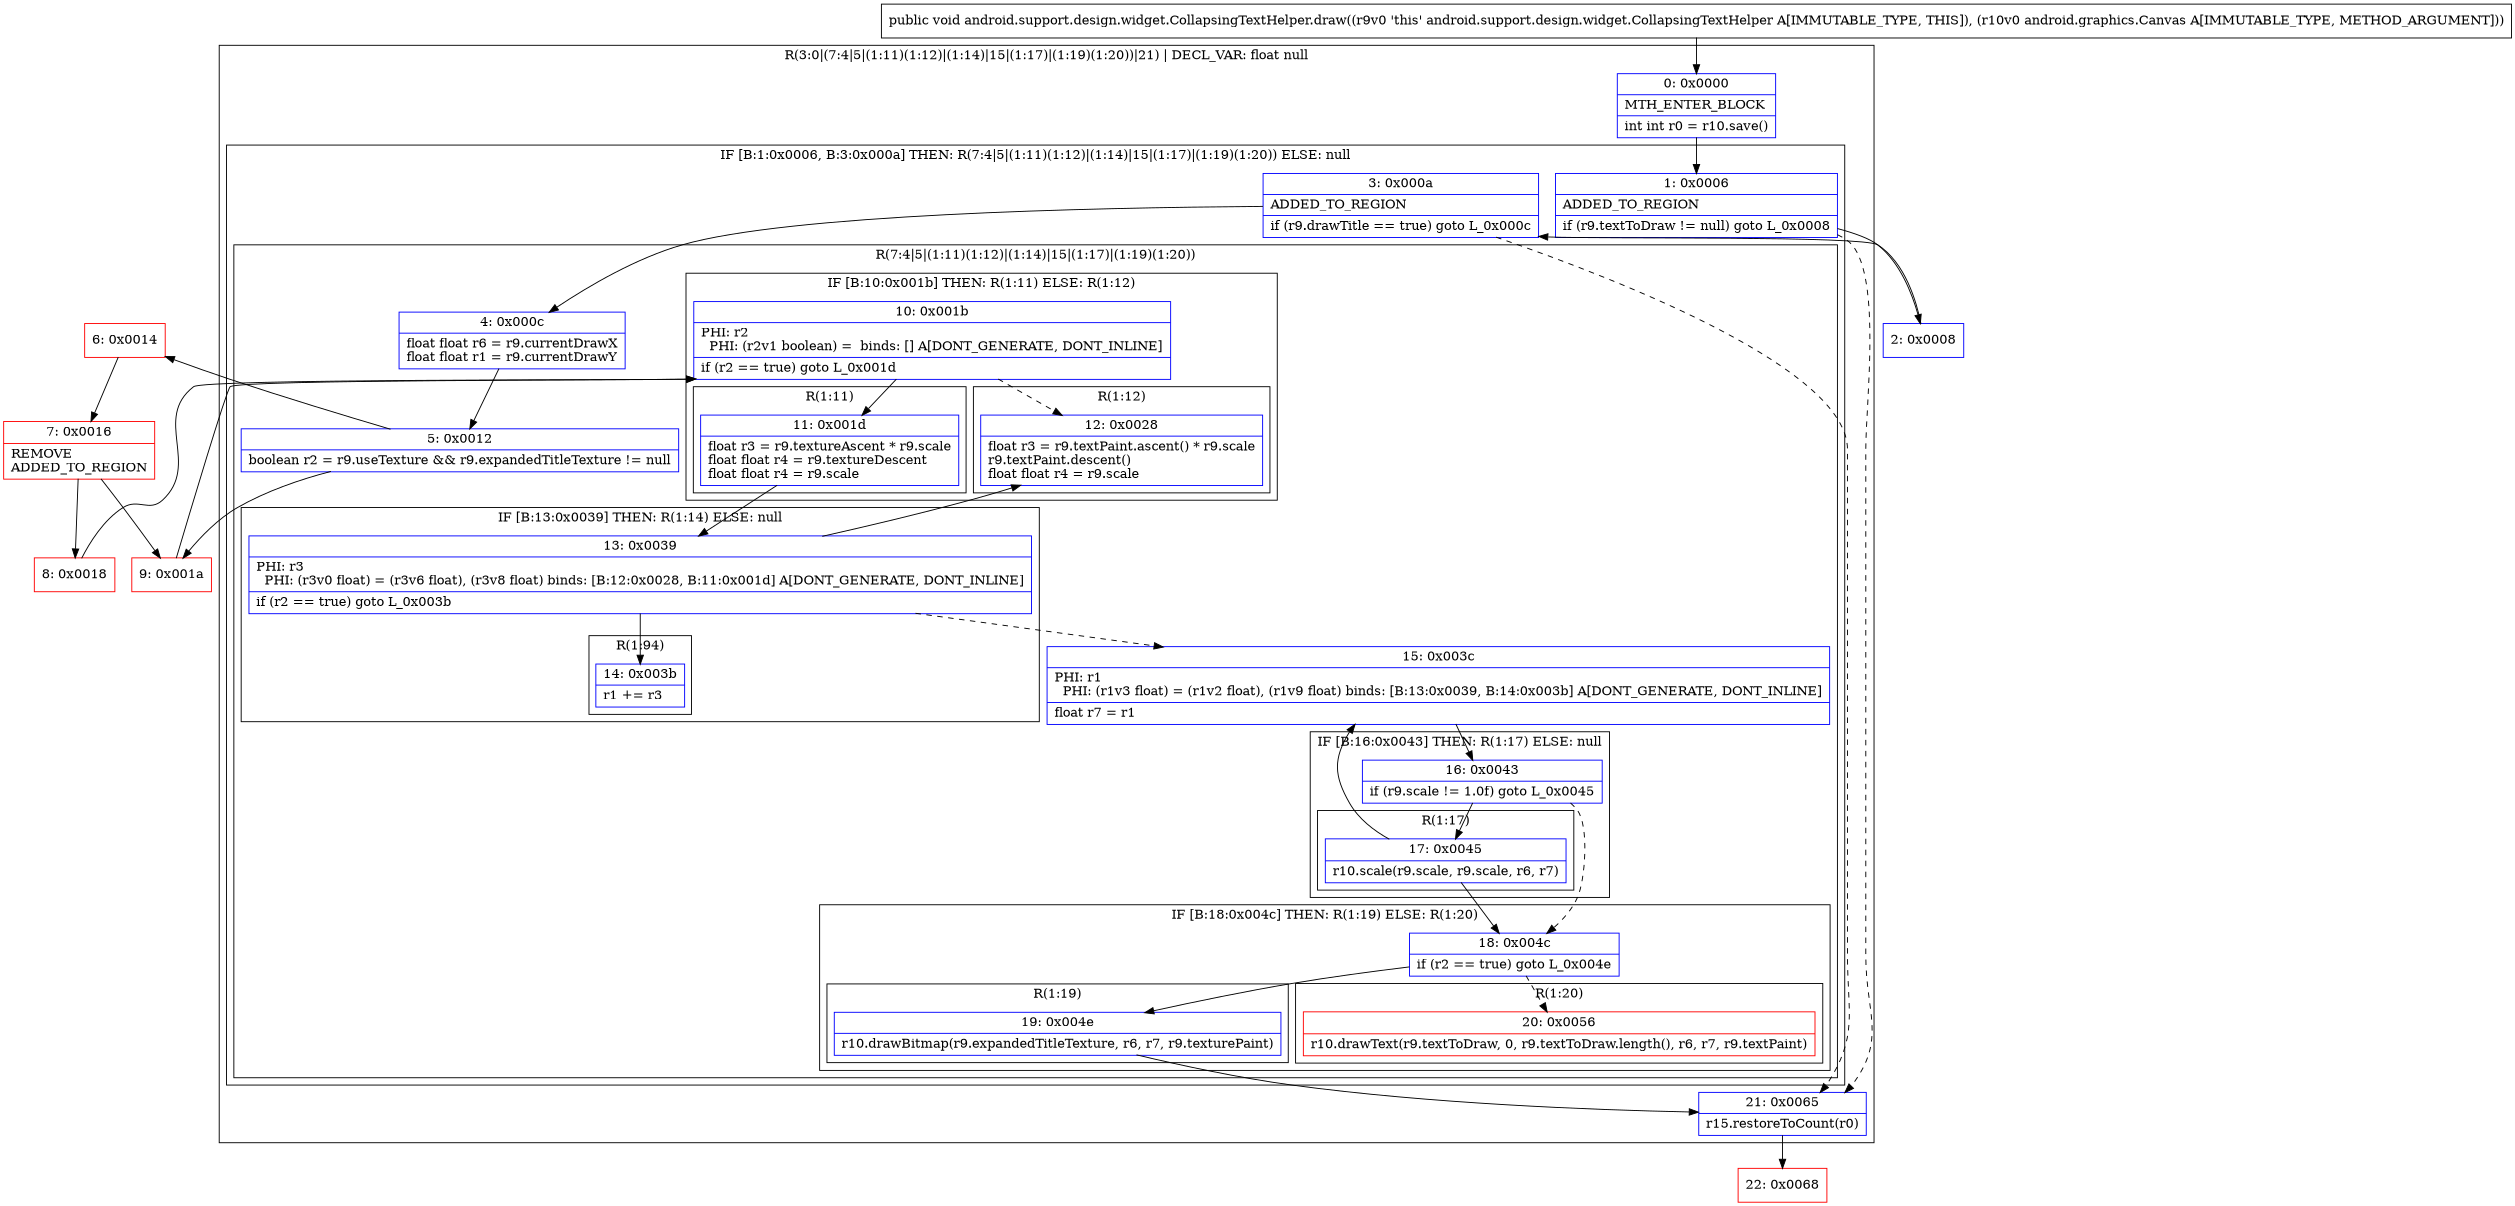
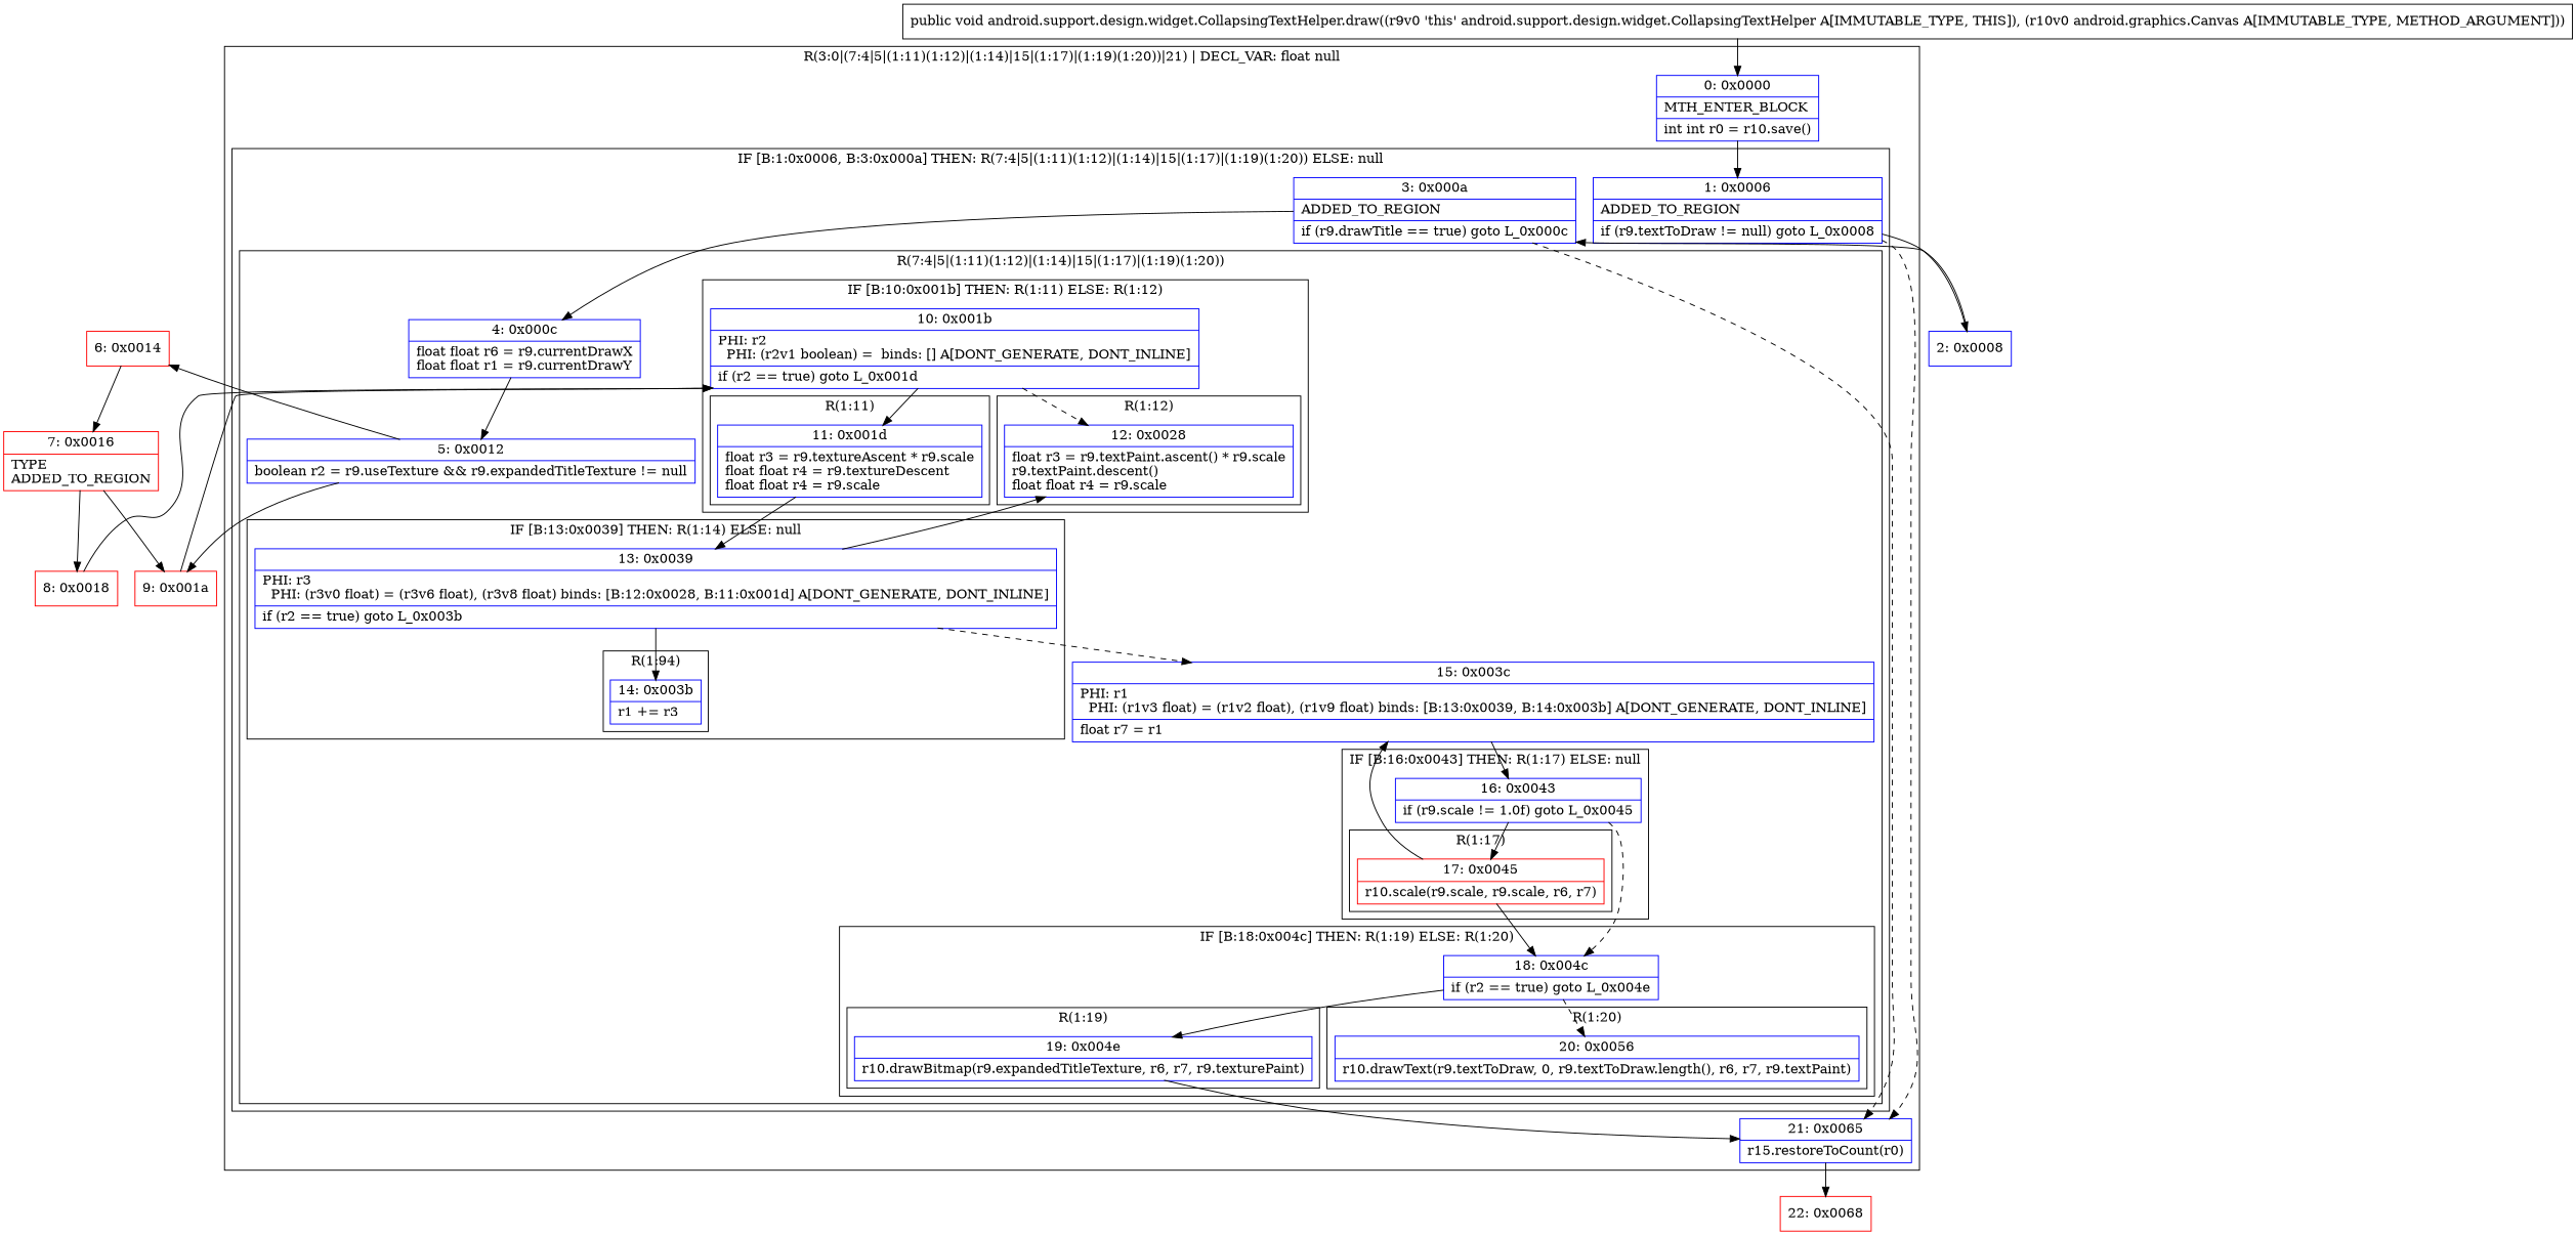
  digraph {
    node [color=blue shape=record]
    n1 [label="{11\:\ 0x001d|float r3 = r9.textureAscent * r9.scale\lfloat float r4 = r9.textureDescent\lfloat float r4 = r9.scale\l}"]
    n2 [label="{12\:\ 0x0028|float r3 = r9.textPaint.ascent() * r9.scale\lr9.textPaint.descent()\lfloat float r4 = r9.scale\l}"]
    n3 [label="{10\:\ 0x001b|PHI: r2 \l  PHI: (r2v1 boolean) =  binds: [] A[DONT_GENERATE, DONT_INLINE]\l|if (r2 == true) goto L_0x001d\l}"]
    n4 [label="{14\:\ 0x003b|r1 += r3\l}"]
    n5 [label="{13\:\ 0x0039|PHI: r3 \l  PHI: (r3v0 float) = (r3v6 float), (r3v8 float) binds: [B:12:0x0028, B:11:0x001d] A[DONT_GENERATE, DONT_INLINE]\l|if (r2 == true) goto L_0x003b\l}"]
-   n6 [label="{17\:\ 0x0045|r10.scale(r9.scale, r9.scale, r6, r7)\l}"]
+   n6 [color=red label="{17\:\ 0x0045|r10.scale(r9.scale, r9.scale, r6, r7)\l}"]
    n7 [label="{16\:\ 0x0043|if (r9.scale != 1.0f) goto L_0x0045\l}"]
    n8 [label="{19\:\ 0x004e|r10.drawBitmap(r9.expandedTitleTexture, r6, r7, r9.texturePaint)\l}"]
-   n9 [color=red label="{20\:\ 0x0056|r10.drawText(r9.textToDraw, 0, r9.textToDraw.length(), r6, r7, r9.textPaint)\l}"]
+   n9 [label="{20\:\ 0x0056|r10.drawText(r9.textToDraw, 0, r9.textToDraw.length(), r6, r7, r9.textPaint)\l}"]
    n10 [label="{18\:\ 0x004c|if (r2 == true) goto L_0x004e\l}"]
    n11 [label="{4\:\ 0x000c|float float r6 = r9.currentDrawX\lfloat float r1 = r9.currentDrawY\l}"]
    n12 [label="{5\:\ 0x0012|boolean r2 = r9.useTexture && r9.expandedTitleTexture != null\l}"]
    n13 [label="{15\:\ 0x003c|PHI: r1 \l  PHI: (r1v3 float) = (r1v2 float), (r1v9 float) binds: [B:13:0x0039, B:14:0x003b] A[DONT_GENERATE, DONT_INLINE]\l|float r7 = r1\l}"]
    n14 [label="{1\:\ 0x0006|ADDED_TO_REGION\l|if (r9.textToDraw != null) goto L_0x0008\l}"]
    n15 [label="{3\:\ 0x000a|ADDED_TO_REGION\l|if (r9.drawTitle == true) goto L_0x000c\l}"]
    n16 [label="{0\:\ 0x0000|MTH_ENTER_BLOCK\l|int int r0 = r10.save()\l}"]
    n17 [label="{21\:\ 0x0065|r15.restoreToCount(r0)\l}"]
    n18 [color=red label="{6\:\ 0x0014}"]
    n19 [color=red label="{9\:\ 0x001a}"]
    n20 [label="{2\:\ 0x0008}"]
    n21 [color=red label="{22\:\ 0x0068}"]
-   n22 [color=red label="{7\:\ 0x0016|REMOVE\lADDED_TO_REGION\l}"]
+   n22 [color=red label="{7\:\ 0x0016|TYPE\lADDED_TO_REGION\l}"]
    n23 [color=red label="{8\:\ 0x0018}"]
    n24 [label="{public void android.support.design.widget.CollapsingTextHelper.draw((r9v0 'this' android.support.design.widget.CollapsingTextHelper A[IMMUTABLE_TYPE, THIS]), (r10v0 android.graphics.Canvas A[IMMUTABLE_TYPE, METHOD_ARGUMENT])) }" color=""]
    subgraph cluster_1 {
      label="R(3:0|(7:4|5|(1:11)(1:12)|(1:14)|15|(1:17)|(1:19)(1:20))|21) | DECL_VAR: float null\l"
      n16
      n17
      subgraph cluster_2 {
        label="IF [B:1:0x0006, B:3:0x000a] THEN: R(7:4|5|(1:11)(1:12)|(1:14)|15|(1:17)|(1:19)(1:20)) ELSE: null"
        n14
        n15
        subgraph cluster_3 {
          label="R(7:4|5|(1:11)(1:12)|(1:14)|15|(1:17)|(1:19)(1:20))"
          n11
          n12
          n13
          subgraph cluster_4 {
            label="IF [B:10:0x001b] THEN: R(1:11) ELSE: R(1:12)"
            n3
            subgraph cluster_5 {
              label="R(1:11)"
              n1
            }
            subgraph cluster_6 {
              label="R(1:12)"
              n2
            }
          }
          subgraph cluster_7 {
            label="IF [B:13:0x0039] THEN: R(1:14) ELSE: null"
            n5
            subgraph cluster_8 {
              label="R(1:94)"
              n4
            }
          }
          subgraph cluster_9 {
            label="IF [B:16:0x0043] THEN: R(1:17) ELSE: null"
            n7
            subgraph cluster_10 {
              label="R(1:17)"
              n6
            }
          }
          subgraph cluster_11 {
            label="IF [B:18:0x004c] THEN: R(1:19) ELSE: R(1:20)"
            n10
            subgraph cluster_12 {
              label="R(1:19)"
              n8
            }
            subgraph cluster_13 {
              label="R(1:20)"
              n9
            }
          }
        }
      }
    }
    n1 -> n5
    n3 -> n1
    n3 -> n2 [style=dashed]
    n5 -> n2
    n5 -> n4
    n5 -> n13 [style=dashed]
    n6 -> n10
    n6 -> n13
    n7 -> n6
    n7 -> n10 [style=dashed]
    n8 -> n17
    n10 -> n8
    n10 -> n9 [style=dashed]
    n11 -> n12
    n12 -> n18
    n12 -> n19
    n13 -> n7
    n14 -> n17 [style=dashed]
    n14 -> n20
    n15 -> n11
    n15 -> n17 [style=dashed]
    n16 -> n14
    n17 -> n21
    n18 -> n22
    n19 -> n3
    n20 -> n15
    n22 -> n19
    n22 -> n23
    n23 -> n3
    n24 -> n16
  }
